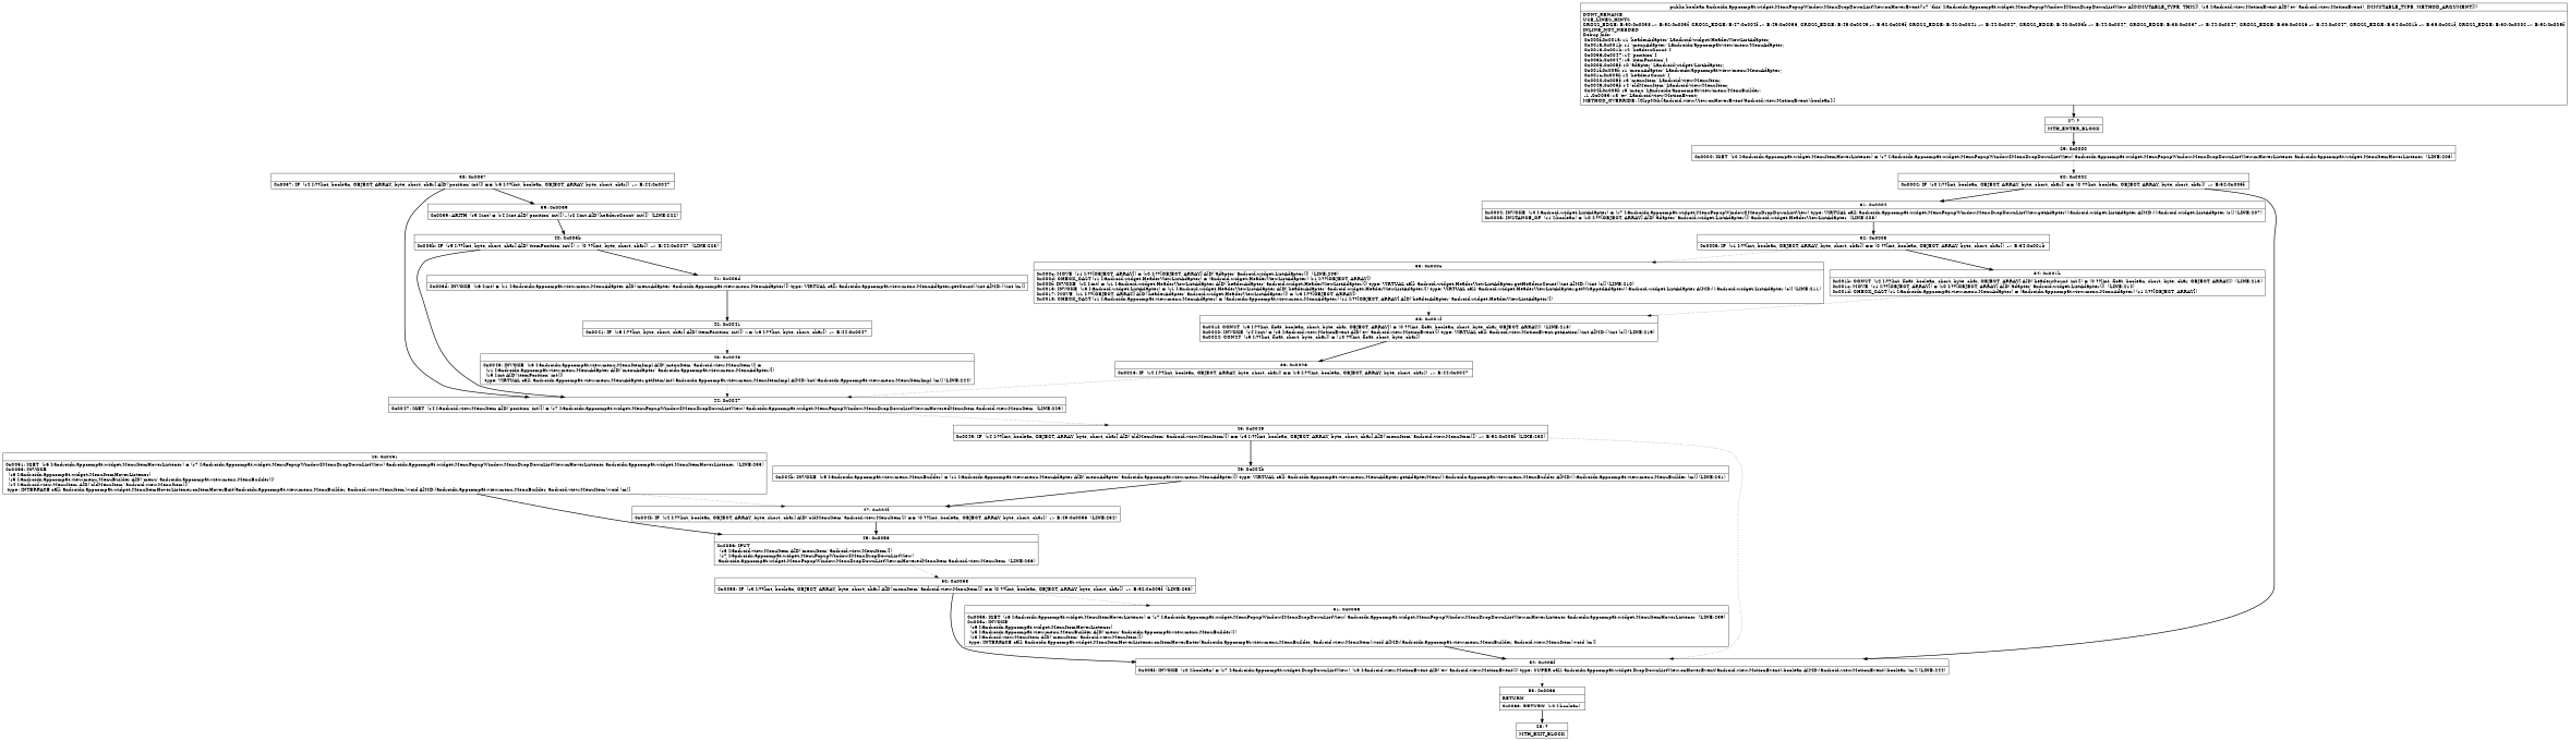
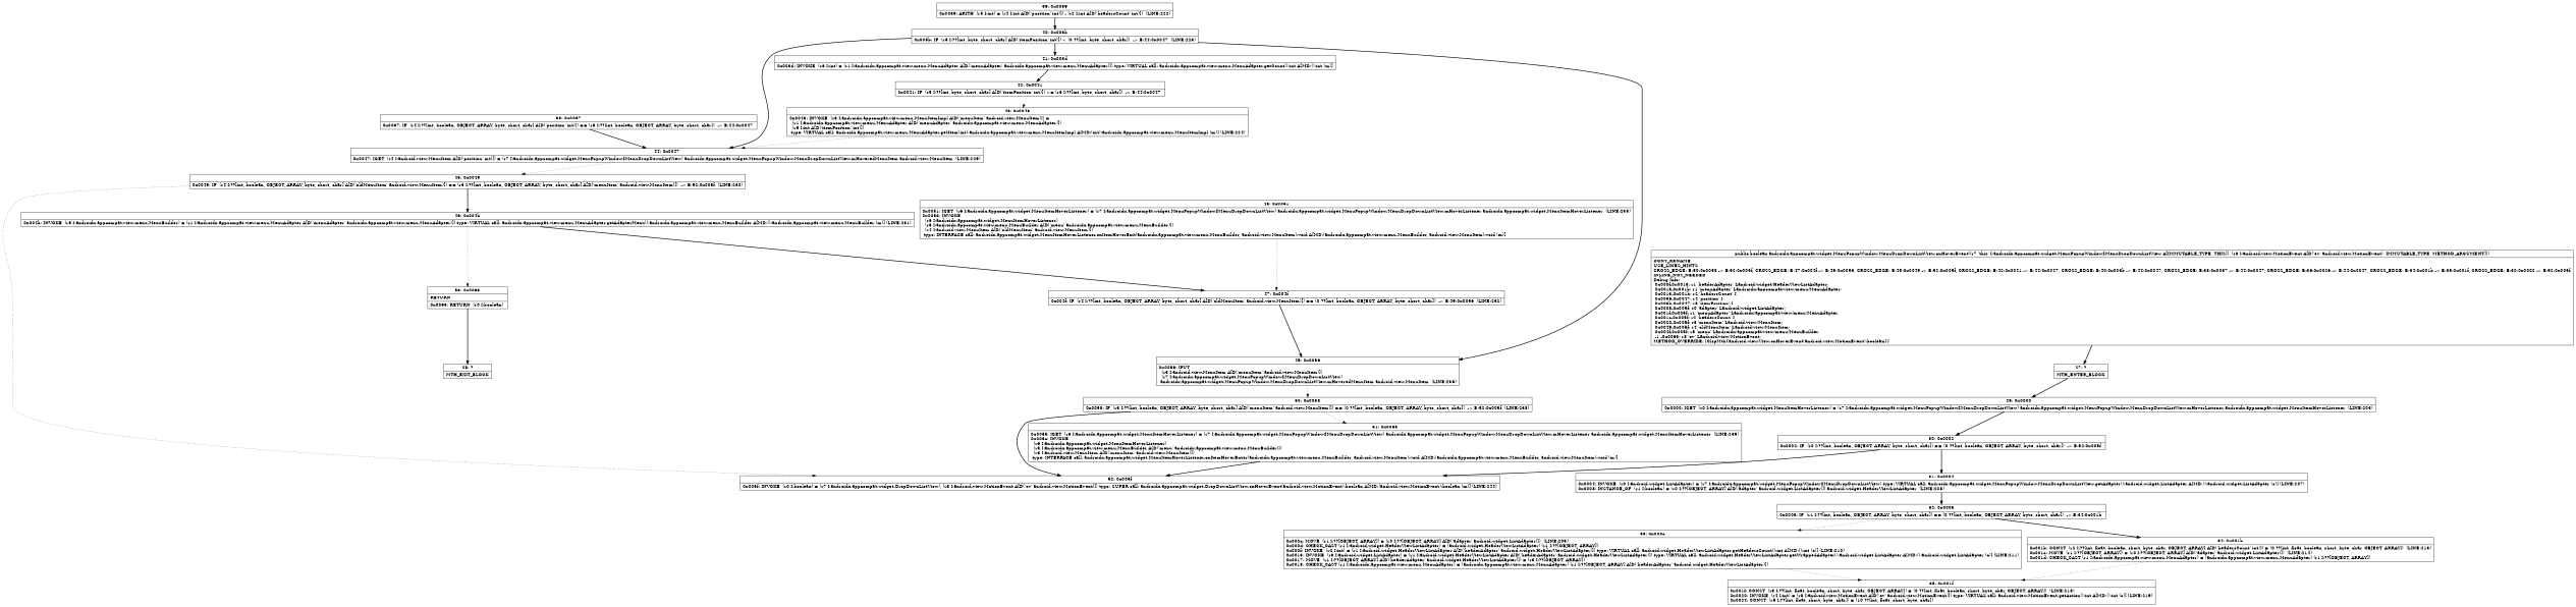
  digraph {
    node [shape=record]
    edge [style=bold]
    n1 [label="{27\:\ ?|MTH_ENTER_BLOCK\l}"]
    n2 [label="{29\:\ 0x0000|0x0000: IGET  (r0 I:androidx.appcompat.widget.MenuItemHoverListener) = (r7 I:androidx.appcompat.widget.MenuPopupWindow$MenuDropDownListView) androidx.appcompat.widget.MenuPopupWindow.MenuDropDownListView.mHoverListener androidx.appcompat.widget.MenuItemHoverListener  (LINE:203)\l}"]
    n3 [label="{30\:\ 0x0002|0x0002: IF  (r0 I:??[int, boolean, OBJECT, ARRAY, byte, short, char]) == (0 ??[int, boolean, OBJECT, ARRAY, byte, short, char])  \-\> B:52:0x005f \l}"]
    n4 [label="{31\:\ 0x0004|0x0004: INVOKE  (r0 I:android.widget.ListAdapter) = (r7 I:androidx.appcompat.widget.MenuPopupWindow$MenuDropDownListView) type: VIRTUAL call: androidx.appcompat.widget.MenuPopupWindow.MenuDropDownListView.getAdapter():android.widget.ListAdapter A[MD:():android.widget.ListAdapter (s)] (LINE:207)\l0x0008: INSTANCE_OF  (r1 I:boolean) = (r0 I:??[OBJECT, ARRAY] A[D('adapter' android.widget.ListAdapter)]) android.widget.HeaderViewListAdapter  (LINE:208)\l}"]
    n5 [label="{52\:\ 0x005f|0x005f: INVOKE  (r0 I:boolean) = (r7 I:androidx.appcompat.widget.DropDownListView), (r8 I:android.view.MotionEvent A[D('ev' android.view.MotionEvent)]) type: SUPER call: androidx.appcompat.widget.DropDownListView.onHoverEvent(android.view.MotionEvent):boolean A[MD:(android.view.MotionEvent):boolean (m)] (LINE:244)\l}"]
    n6 [label="{32\:\ 0x000a|0x000a: IF  (r1 I:??[int, boolean, OBJECT, ARRAY, byte, short, char]) == (0 ??[int, boolean, OBJECT, ARRAY, byte, short, char])  \-\> B:34:0x001b \l}"]
    n7 [label="{53\:\ 0x0063|RETURN\l|0x0063: RETURN  (r0 I:boolean) \l}"]
    n8 [label="{33\:\ 0x000c|0x000c: MOVE  (r1 I:??[OBJECT, ARRAY]) = (r0 I:??[OBJECT, ARRAY] A[D('adapter' android.widget.ListAdapter)])  (LINE:209)\l0x000d: CHECK_CAST (r1 I:android.widget.HeaderViewListAdapter) = (android.widget.HeaderViewListAdapter) (r1 I:??[OBJECT, ARRAY]) \l0x000f: INVOKE  (r2 I:int) = (r1 I:android.widget.HeaderViewListAdapter A[D('headerAdapter' android.widget.HeaderViewListAdapter)]) type: VIRTUAL call: android.widget.HeaderViewListAdapter.getHeadersCount():int A[MD:():int (c)] (LINE:210)\l0x0013: INVOKE  (r3 I:android.widget.ListAdapter) = (r1 I:android.widget.HeaderViewListAdapter A[D('headerAdapter' android.widget.HeaderViewListAdapter)]) type: VIRTUAL call: android.widget.HeaderViewListAdapter.getWrappedAdapter():android.widget.ListAdapter A[MD:():android.widget.ListAdapter (c)] (LINE:211)\l0x0017: MOVE  (r1 I:??[OBJECT, ARRAY] A[D('headerAdapter' android.widget.HeaderViewListAdapter)]) = (r3 I:??[OBJECT, ARRAY]) \l0x0018: CHECK_CAST (r1 I:androidx.appcompat.view.menu.MenuAdapter) = (androidx.appcompat.view.menu.MenuAdapter) (r1 I:??[OBJECT, ARRAY] A[D('headerAdapter' android.widget.HeaderViewListAdapter)]) \l}"]
    n9 [label="{34\:\ 0x001b|0x001b: CONST  (r2 I:??[int, float, boolean, short, byte, char, OBJECT, ARRAY] A[D('headersCount' int)]) = (0 ??[int, float, boolean, short, byte, char, OBJECT, ARRAY])  (LINE:213)\l0x001c: MOVE  (r1 I:??[OBJECT, ARRAY]) = (r0 I:??[OBJECT, ARRAY] A[D('adapter' android.widget.ListAdapter)])  (LINE:214)\l0x001d: CHECK_CAST (r1 I:androidx.appcompat.view.menu.MenuAdapter) = (androidx.appcompat.view.menu.MenuAdapter) (r1 I:??[OBJECT, ARRAY]) \l}"]
    n10 [label="{35\:\ 0x001f|0x001f: CONST  (r3 I:??[int, float, boolean, short, byte, char, OBJECT, ARRAY]) = (0 ??[int, float, boolean, short, byte, char, OBJECT, ARRAY])  (LINE:218)\l0x0020: INVOKE  (r4 I:int) = (r8 I:android.view.MotionEvent A[D('ev' android.view.MotionEvent)]) type: VIRTUAL call: android.view.MotionEvent.getAction():int A[MD:():int (c)] (LINE:219)\l0x0024: CONST  (r5 I:??[int, float, short, byte, char]) = (10 ??[int, float, short, byte, char]) \l}"]
-   n11 [label="{36\:\ 0x0026|0x0026: IF  (r4 I:??[int, boolean, OBJECT, ARRAY, byte, short, char]) == (r5 I:??[int, boolean, OBJECT, ARRAY, byte, short, char])  \-\> B:44:0x0047 \l}"]
    n12 [label="{44\:\ 0x0047|0x0047: IGET  (r4 I:android.view.MenuItem A[D('position' int)]) = (r7 I:androidx.appcompat.widget.MenuPopupWindow$MenuDropDownListView) androidx.appcompat.widget.MenuPopupWindow.MenuDropDownListView.mHoveredMenuItem android.view.MenuItem  (LINE:229)\l}"]
    n13 [label="{45\:\ 0x0049|0x0049: IF  (r4 I:??[int, boolean, OBJECT, ARRAY, byte, short, char] A[D('oldMenuItem' android.view.MenuItem)]) == (r3 I:??[int, boolean, OBJECT, ARRAY, byte, short, char] A[D('menuItem' android.view.MenuItem)])  \-\> B:52:0x005f  (LINE:230)\l}"]
    n14 [label="{38\:\ 0x0037|0x0037: IF  (r4 I:??[int, boolean, OBJECT, ARRAY, byte, short, char] A[D('position' int)]) == (r5 I:??[int, boolean, OBJECT, ARRAY, byte, short, char])  \-\> B:44:0x0047 \l}"]
    n15 [label="{39\:\ 0x0039|0x0039: ARITH  (r5 I:int) = (r4 I:int A[D('position' int)]) \- (r2 I:int A[D('headersCount' int)])  (LINE:222)\l}"]
    n16 [label="{40\:\ 0x003b|0x003b: IF  (r5 I:??[int, byte, short, char] A[D('itemPosition' int)]) \< (0 ??[int, byte, short, char])  \-\> B:44:0x0047  (LINE:223)\l}"]
    n17 [label="{41\:\ 0x003d|0x003d: INVOKE  (r6 I:int) = (r1 I:androidx.appcompat.view.menu.MenuAdapter A[D('menuAdapter' androidx.appcompat.view.menu.MenuAdapter)]) type: VIRTUAL call: androidx.appcompat.view.menu.MenuAdapter.getCount():int A[MD:():int (m)]\l}"]
    n18 [label="{42\:\ 0x0041|0x0041: IF  (r5 I:??[int, byte, short, char] A[D('itemPosition' int)]) \>= (r6 I:??[int, byte, short, char])  \-\> B:44:0x0047 \l}"]
    n19 [label="{43\:\ 0x0043|0x0043: INVOKE  (r3 I:androidx.appcompat.view.menu.MenuItemImpl A[D('menuItem' android.view.MenuItem)]) = \l  (r1 I:androidx.appcompat.view.menu.MenuAdapter A[D('menuAdapter' androidx.appcompat.view.menu.MenuAdapter)])\l  (r5 I:int A[D('itemPosition' int)])\l type: VIRTUAL call: androidx.appcompat.view.menu.MenuAdapter.getItem(int):androidx.appcompat.view.menu.MenuItemImpl A[MD:(int):androidx.appcompat.view.menu.MenuItemImpl (m)] (LINE:224)\l}"]
    n20 [label="{46\:\ 0x004b|0x004b: INVOKE  (r5 I:androidx.appcompat.view.menu.MenuBuilder) = (r1 I:androidx.appcompat.view.menu.MenuAdapter A[D('menuAdapter' androidx.appcompat.view.menu.MenuAdapter)]) type: VIRTUAL call: androidx.appcompat.view.menu.MenuAdapter.getAdapterMenu():androidx.appcompat.view.menu.MenuBuilder A[MD:():androidx.appcompat.view.menu.MenuBuilder (m)] (LINE:231)\l}"]
    n21 [label="{47\:\ 0x004f|0x004f: IF  (r4 I:??[int, boolean, OBJECT, ARRAY, byte, short, char] A[D('oldMenuItem' android.view.MenuItem)]) == (0 ??[int, boolean, OBJECT, ARRAY, byte, short, char])  \-\> B:49:0x0056  (LINE:232)\l}"]
    n22 [label="{49\:\ 0x0056|0x0056: IPUT  \l  (r3 I:android.view.MenuItem A[D('menuItem' android.view.MenuItem)])\l  (r7 I:androidx.appcompat.widget.MenuPopupWindow$MenuDropDownListView)\l androidx.appcompat.widget.MenuPopupWindow.MenuDropDownListView.mHoveredMenuItem android.view.MenuItem  (LINE:236)\l}"]
    n23 [label="{48\:\ 0x0051|0x0051: IGET  (r6 I:androidx.appcompat.widget.MenuItemHoverListener) = (r7 I:androidx.appcompat.widget.MenuPopupWindow$MenuDropDownListView) androidx.appcompat.widget.MenuPopupWindow.MenuDropDownListView.mHoverListener androidx.appcompat.widget.MenuItemHoverListener  (LINE:233)\l0x0053: INVOKE  \l  (r6 I:androidx.appcompat.widget.MenuItemHoverListener)\l  (r5 I:androidx.appcompat.view.menu.MenuBuilder A[D('menu' androidx.appcompat.view.menu.MenuBuilder)])\l  (r4 I:android.view.MenuItem A[D('oldMenuItem' android.view.MenuItem)])\l type: INTERFACE call: androidx.appcompat.widget.MenuItemHoverListener.onItemHoverExit(androidx.appcompat.view.menu.MenuBuilder, android.view.MenuItem):void A[MD:(androidx.appcompat.view.menu.MenuBuilder, android.view.MenuItem):void (m)]\l}"]
    n24 [label="{50\:\ 0x0058|0x0058: IF  (r3 I:??[int, boolean, OBJECT, ARRAY, byte, short, char] A[D('menuItem' android.view.MenuItem)]) == (0 ??[int, boolean, OBJECT, ARRAY, byte, short, char])  \-\> B:52:0x005f  (LINE:238)\l}"]
    n25 [label="{51\:\ 0x005a|0x005a: IGET  (r6 I:androidx.appcompat.widget.MenuItemHoverListener) = (r7 I:androidx.appcompat.widget.MenuPopupWindow$MenuDropDownListView) androidx.appcompat.widget.MenuPopupWindow.MenuDropDownListView.mHoverListener androidx.appcompat.widget.MenuItemHoverListener  (LINE:239)\l0x005c: INVOKE  \l  (r6 I:androidx.appcompat.widget.MenuItemHoverListener)\l  (r5 I:androidx.appcompat.view.menu.MenuBuilder A[D('menu' androidx.appcompat.view.menu.MenuBuilder)])\l  (r3 I:android.view.MenuItem A[D('menuItem' android.view.MenuItem)])\l type: INTERFACE call: androidx.appcompat.widget.MenuItemHoverListener.onItemHoverEnter(androidx.appcompat.view.menu.MenuBuilder, android.view.MenuItem):void A[MD:(androidx.appcompat.view.menu.MenuBuilder, android.view.MenuItem):void (m)]\l}"]
    n26 [label="{28\:\ ?|MTH_EXIT_BLOCK\l}"]
    n27 [label="{public boolean androidx.appcompat.widget.MenuPopupWindow.MenuDropDownListView.onHoverEvent((r7 'this' I:androidx.appcompat.widget.MenuPopupWindow$MenuDropDownListView A[IMMUTABLE_TYPE, THIS]), (r8 I:android.view.MotionEvent A[D('ev' android.view.MotionEvent), IMMUTABLE_TYPE, METHOD_ARGUMENT]))  | DONT_RENAME\lUSE_LINES_HINTS\lCROSS_EDGE: B:50:0x0058 \-\> B:52:0x005f, CROSS_EDGE: B:47:0x004f \-\> B:49:0x0056, CROSS_EDGE: B:45:0x0049 \-\> B:52:0x005f, CROSS_EDGE: B:42:0x0041 \-\> B:44:0x0047, CROSS_EDGE: B:40:0x003b \-\> B:44:0x0047, CROSS_EDGE: B:38:0x0037 \-\> B:44:0x0047, CROSS_EDGE: B:36:0x0026 \-\> B:44:0x0047, CROSS_EDGE: B:34:0x001b \-\> B:35:0x001f, CROSS_EDGE: B:30:0x0002 \-\> B:52:0x005f\lINLINE_NOT_NEEDED\lDebug Info:\l  0x000f\-0x001a: r1 'headerAdapter' Landroid\/widget\/HeaderViewListAdapter;\l  0x001a\-0x001b: r1 'menuAdapter' Landroidx\/appcompat\/view\/menu\/MenuAdapter;\l  0x0013\-0x001b: r2 'headersCount' I\l  0x0036\-0x0047: r4 'position' I\l  0x003b\-0x0047: r5 'itemPosition' I\l  0x0008\-0x005f: r0 'adapter' Landroid\/widget\/ListAdapter;\l  0x001f\-0x005f: r1 'menuAdapter' Landroidx\/appcompat\/view\/menu\/MenuAdapter;\l  0x001c\-0x005f: r2 'headersCount' I\l  0x0020\-0x005f: r3 'menuItem' Landroid\/view\/MenuItem;\l  0x0049\-0x005f: r4 'oldMenuItem' Landroid\/view\/MenuItem;\l  0x004f\-0x005f: r5 'menu' Landroidx\/appcompat\/view\/menu\/MenuBuilder;\l  \-1 \-0x0063: r8 'ev' Landroid\/view\/MotionEvent;\lMETHOD_OVERRIDE: [ClspMth\{android.view.View.onHoverEvent(android.view.MotionEvent):boolean\}]\l}"]
    n1 -> n2
-   n2 -> n3 [style=dotted]
+   n2 -> n3
    n3 -> n4
    n3 -> n5
    n4 -> n6
-   n5 -> n7 [style=dotted]
+   n20 -> n7 [style=dotted]
    n6 -> n8 [style=dotted]
    n6 -> n9
    n7 -> n26
    n8 -> n10 [style=dotted]
    n9 -> n10 [style=dotted]
-   n10 -> n11
-   n11 -> n12 [style=dotted]
    n12 -> n13 [style=dotted]
    n13 -> n5 [style=dotted]
    n13 -> n20
    n14 -> n12
-   n14 -> n15
    n15 -> n16
    n16 -> n12
    n16 -> n17
    n17 -> n18
    n18 -> n19 [style=dotted]
    n19 -> n12 [style=dotted]
    n20 -> n21
    n21 -> n22
    n22 -> n24 [style=dotted]
    n23 -> n21 [style=dotted]
-   n23 -> n22
+   n16 -> n22
    n24 -> n5
    n24 -> n25 [style=dotted]
    n25 -> n5
    n27 -> n1
  }
